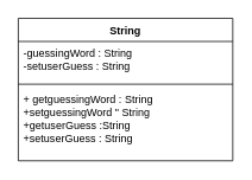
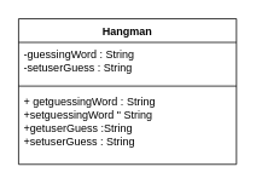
  <mxCell id="0" />
  <mxCell id="1" parent="0" />
- <mxCell id="2" value="String" style="swimlane;fontStyle=1;align=center;verticalAlign=top;childLayout=stackLayout;horizontal=1;startSize=26;horizontalStack=0;resizeParent=1;resizeParentMax=0;resizeLast=0;collapsible=1;marginBottom=0;whiteSpace=wrap;html=1;" vertex="1" parent="1"><mxGeometry x="20" y="20" width="240" height="160" as="geometry" /></mxCell>
+ <mxCell id="2" value="Hangman" style="swimlane;fontStyle=1;align=center;verticalAlign=top;childLayout=stackLayout;horizontal=1;startSize=26;horizontalStack=0;resizeParent=1;resizeParentMax=0;resizeLast=0;collapsible=1;marginBottom=0;whiteSpace=wrap;html=1;" vertex="1" parent="1"><mxGeometry x="20" y="20" width="240" height="160" as="geometry" /></mxCell>
  <mxCell id="3" value="-guessingWord : String&lt;br&gt;-setuserGuess : String" style="text;strokeColor=none;fillColor=none;align=left;verticalAlign=top;spacingLeft=4;spacingRight=4;overflow=hidden;rotatable=0;points=[[0,0.5],[1,0.5]];portConstraint=eastwest;whiteSpace=wrap;html=1;" vertex="1" parent="2"><mxGeometry y="26" width="240" height="44" as="geometry" /></mxCell>
  <mxCell id="4" value="" style="line;strokeWidth=1;fillColor=none;align=left;verticalAlign=middle;spacingTop=-1;spacingLeft=3;spacingRight=3;rotatable=0;labelPosition=right;points=[];portConstraint=eastwest;strokeColor=inherit;" vertex="1" parent="2"><mxGeometry y="70" width="240" height="8" as="geometry" /></mxCell>
  <mxCell id="5" value="+ getguessingWord : String&lt;br&gt;+setguessingWord &quot; String&lt;br&gt;+getuserGuess :String&lt;br&gt;+setuserGuess : String&lt;br&gt;" style="text;strokeColor=none;fillColor=none;align=left;verticalAlign=top;spacingLeft=4;spacingRight=4;overflow=hidden;rotatable=0;points=[[0,0.5],[1,0.5]];portConstraint=eastwest;whiteSpace=wrap;html=1;" vertex="1" parent="2"><mxGeometry y="78" width="240" height="82" as="geometry" /></mxCell>
